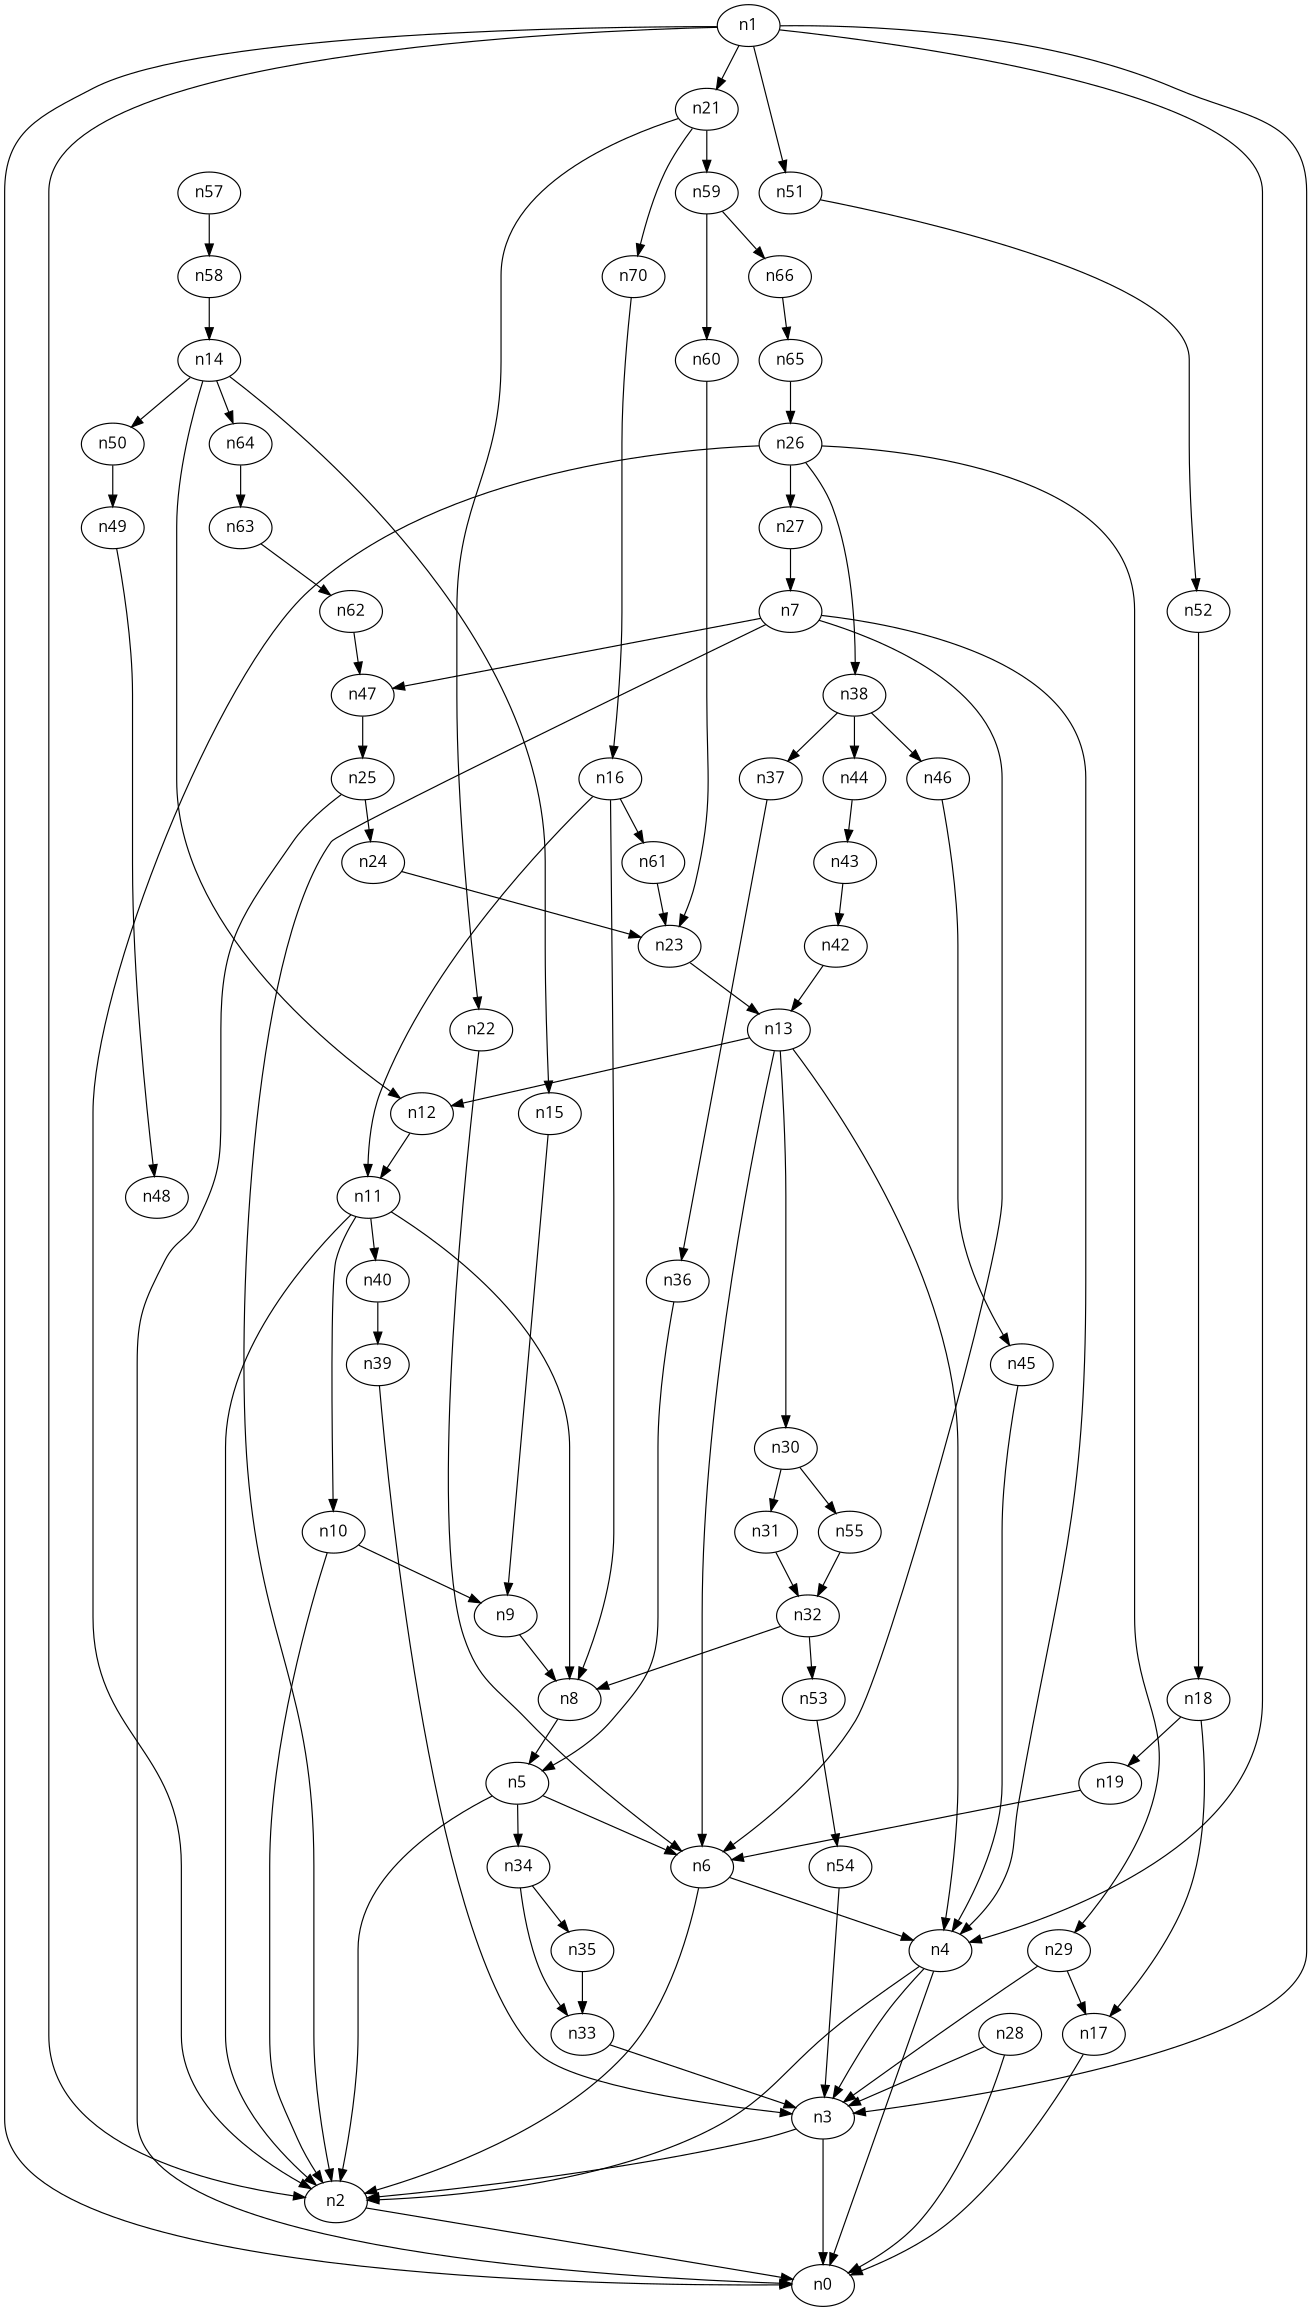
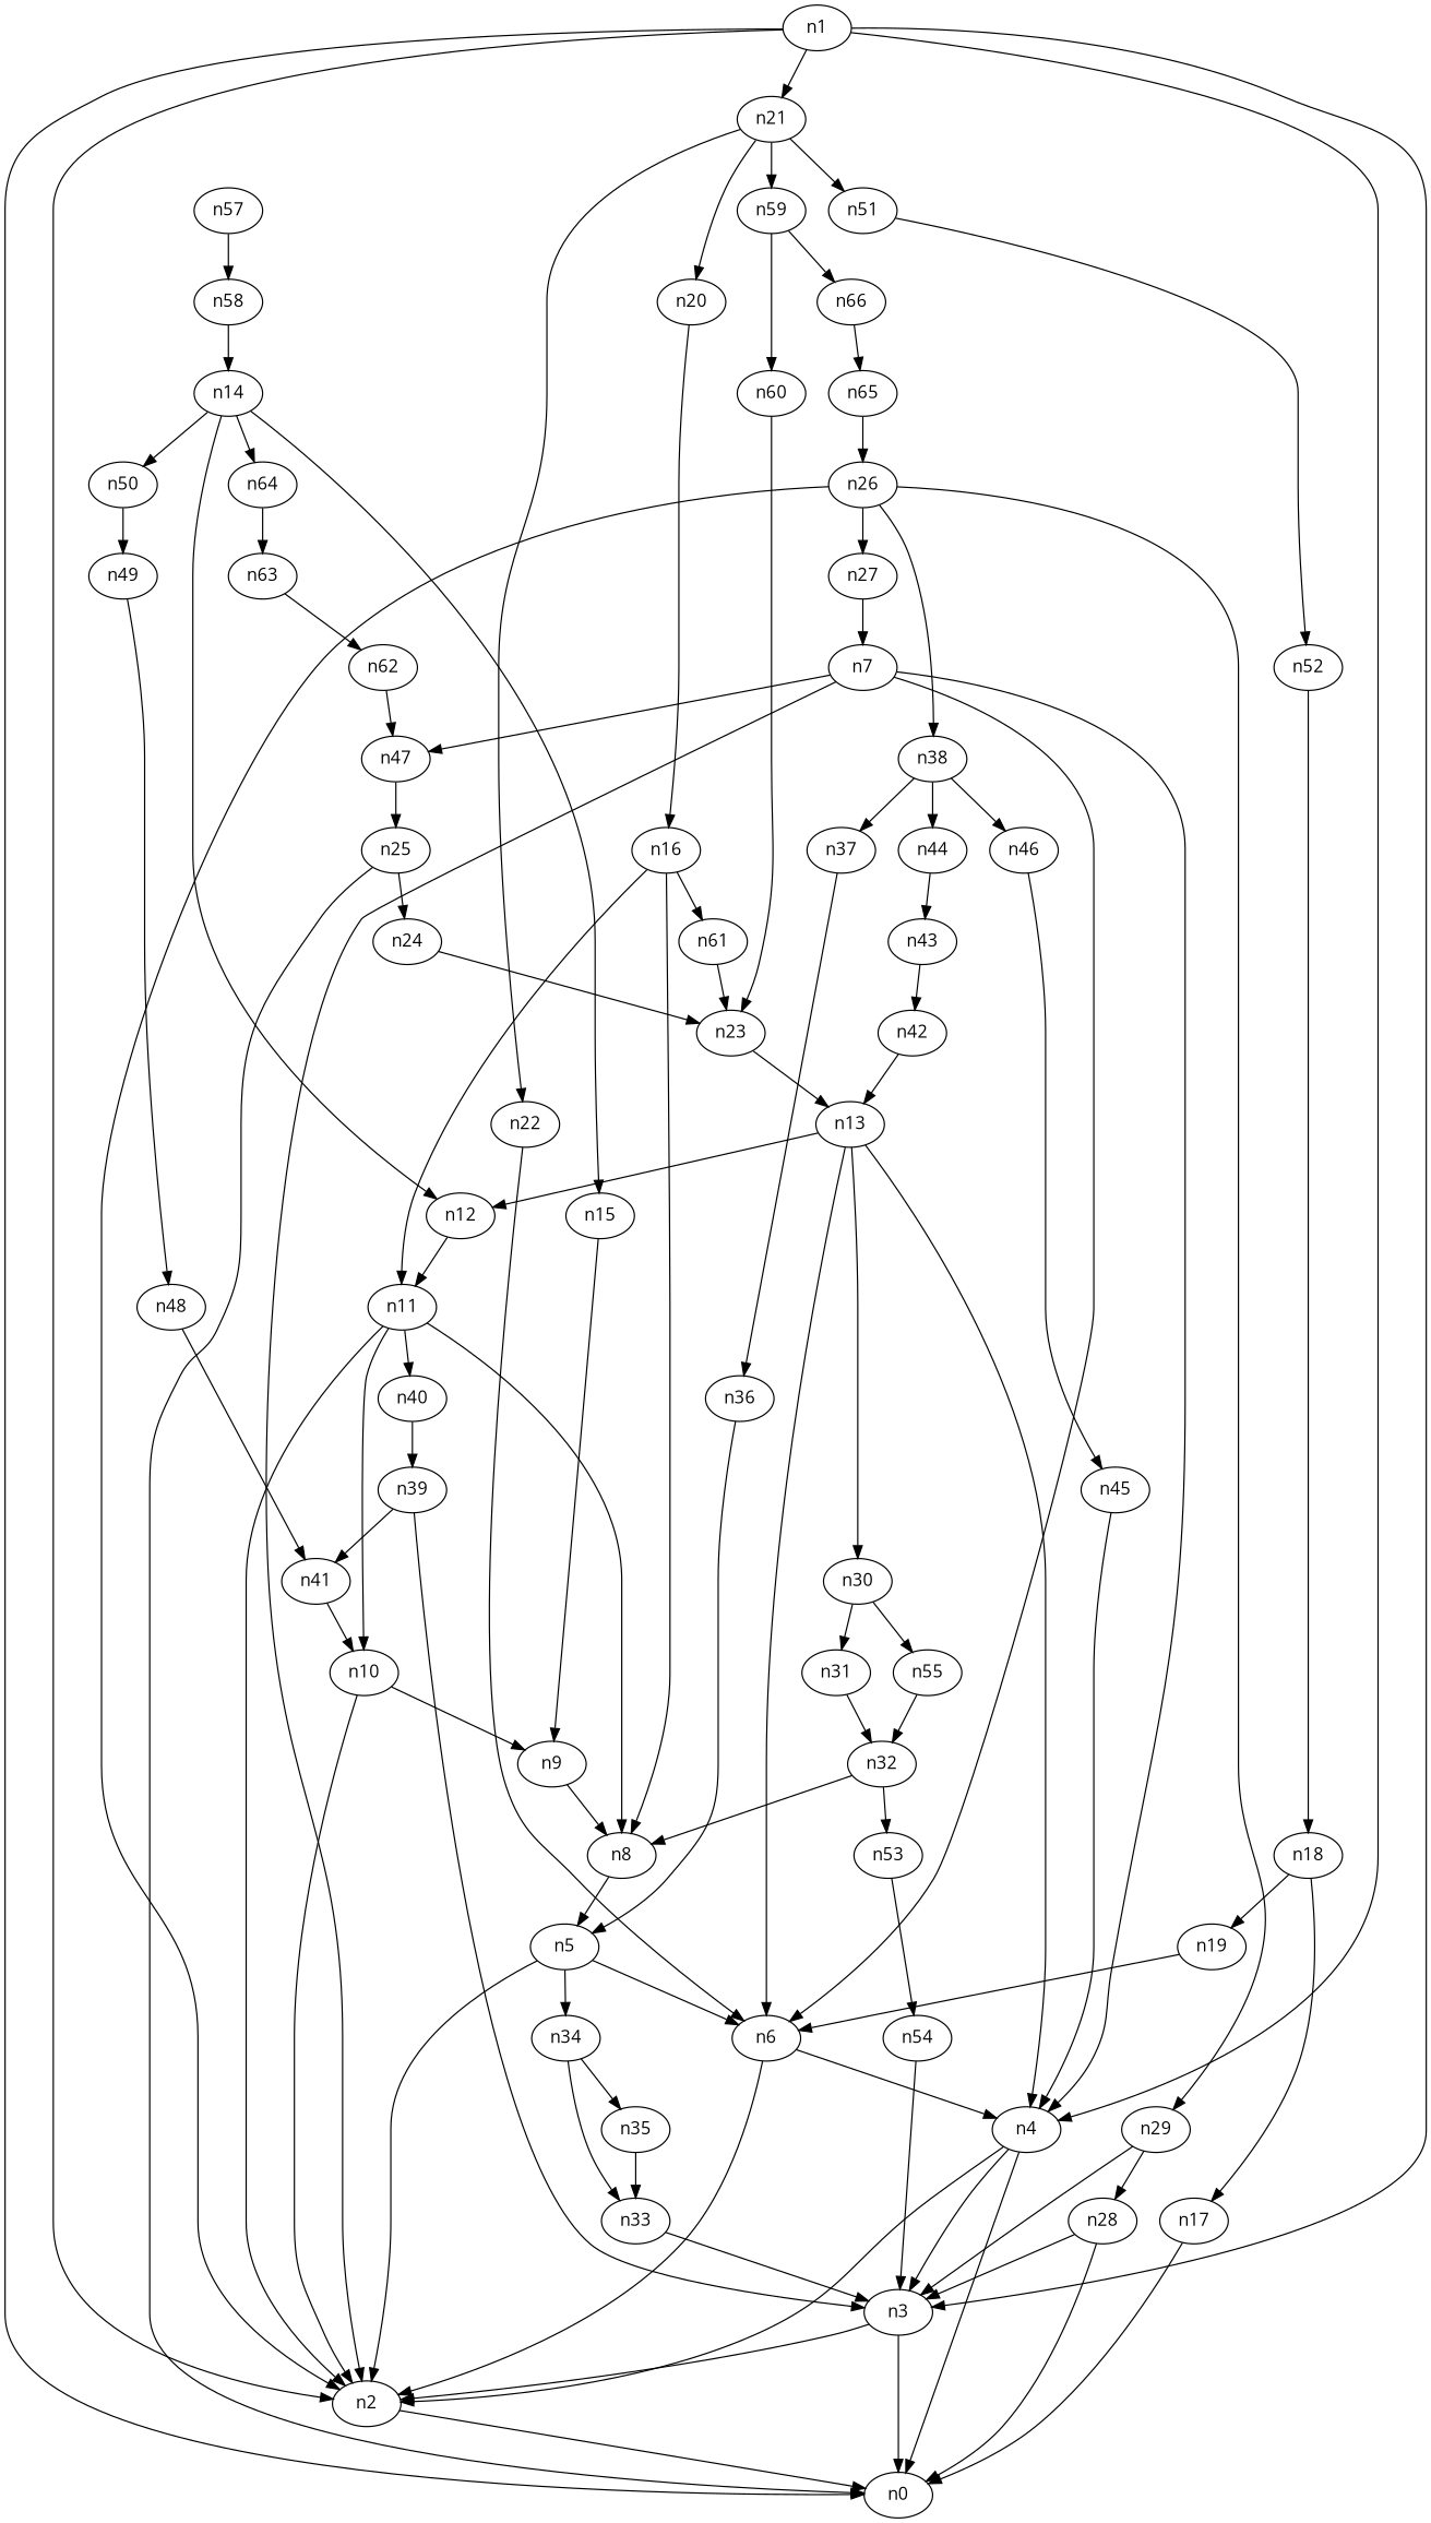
  digraph {
    fontname="Open Sans"
    node [fontname="Open Sans"]
    edge [fontname="Open Sans"]
    n1
    n0
    n2
    n3
    n4
    n21
-   n20 [label=n70]
+   n20
    n22
    n51
    n59
    n16
    n6
    n52
    n60
    n66
    n57
    n58
    n5
    n34
    n33
    n35
    n7
    n47
    n25
    n24
    n8
    n9
    n10
    n11
    n40
    n39
+   n41
    n12
    n13
    n30
    n31
    n55
    n32
    n14
    n15
    n50
    n64
    n49
    n63
    n48
    n62
    n61
    n23
    n17
    n18
    n19
    n65
    n26
    n27
    n29
    n38
    n28
    n37
    n44
    n46
    n36
    n43
    n45
    n53
    n54
    n42
    n1 -> n0
    n1 -> n2
    n1 -> n3
    n1 -> n4
    n1 -> n21
    n2 -> n0
    n3 -> n0
    n3 -> n2
    n4 -> n0
    n4 -> n2
    n4 -> n3
    n21 -> n20
    n21 -> n22
-   n1 -> n51
+   n21 -> n51
    n21 -> n59
    n20 -> n16
    n22 -> n6
    n51 -> n52
    n59 -> n60
    n59 -> n66
    n16 -> n8
    n16 -> n11
    n16 -> n61
    n6 -> n2
    n6 -> n4
    n52 -> n18
    n60 -> n23
    n66 -> n65
    n57 -> n58
    n58 -> n14
    n5 -> n2
    n5 -> n6
    n5 -> n34
    n34 -> n33
    n34 -> n35
    n33 -> n3
    n35 -> n33
    n7 -> n2
    n7 -> n4
    n7 -> n6
    n7 -> n47
    n47 -> n25
    n25 -> n0
    n25 -> n24
    n24 -> n23
    n8 -> n5
    n9 -> n8
    n10 -> n2
    n10 -> n9
    n11 -> n2
    n11 -> n8
    n11 -> n10
    n11 -> n40
    n40 -> n39
    n39 -> n3
+   n39 -> n41
+   n41 -> n10
    n12 -> n11
    n13 -> n4
    n13 -> n6
    n13 -> n12
    n13 -> n30
    n30 -> n31
    n30 -> n55
    n31 -> n32
    n55 -> n32
    n32 -> n8
    n32 -> n53
    n14 -> n12
    n14 -> n15
    n14 -> n50
    n14 -> n64
    n15 -> n9
    n50 -> n49
    n64 -> n63
    n49 -> n48
    n63 -> n62
+   n48 -> n41
    n62 -> n47
    n61 -> n23
    n23 -> n13
    n17 -> n0
    n18 -> n17
    n18 -> n19
    n19 -> n6
    n65 -> n26
    n26 -> n2
    n26 -> n27
    n26 -> n29
    n26 -> n38
    n27 -> n7
    n29 -> n3
-   n29 -> n17
+   n29 -> n28
    n38 -> n37
    n38 -> n44
    n38 -> n46
    n28 -> n0
    n28 -> n3
    n37 -> n36
    n44 -> n43
    n46 -> n45
    n36 -> n5
    n43 -> n42
    n45 -> n4
    n53 -> n54
    n54 -> n3
    n42 -> n13
  }
